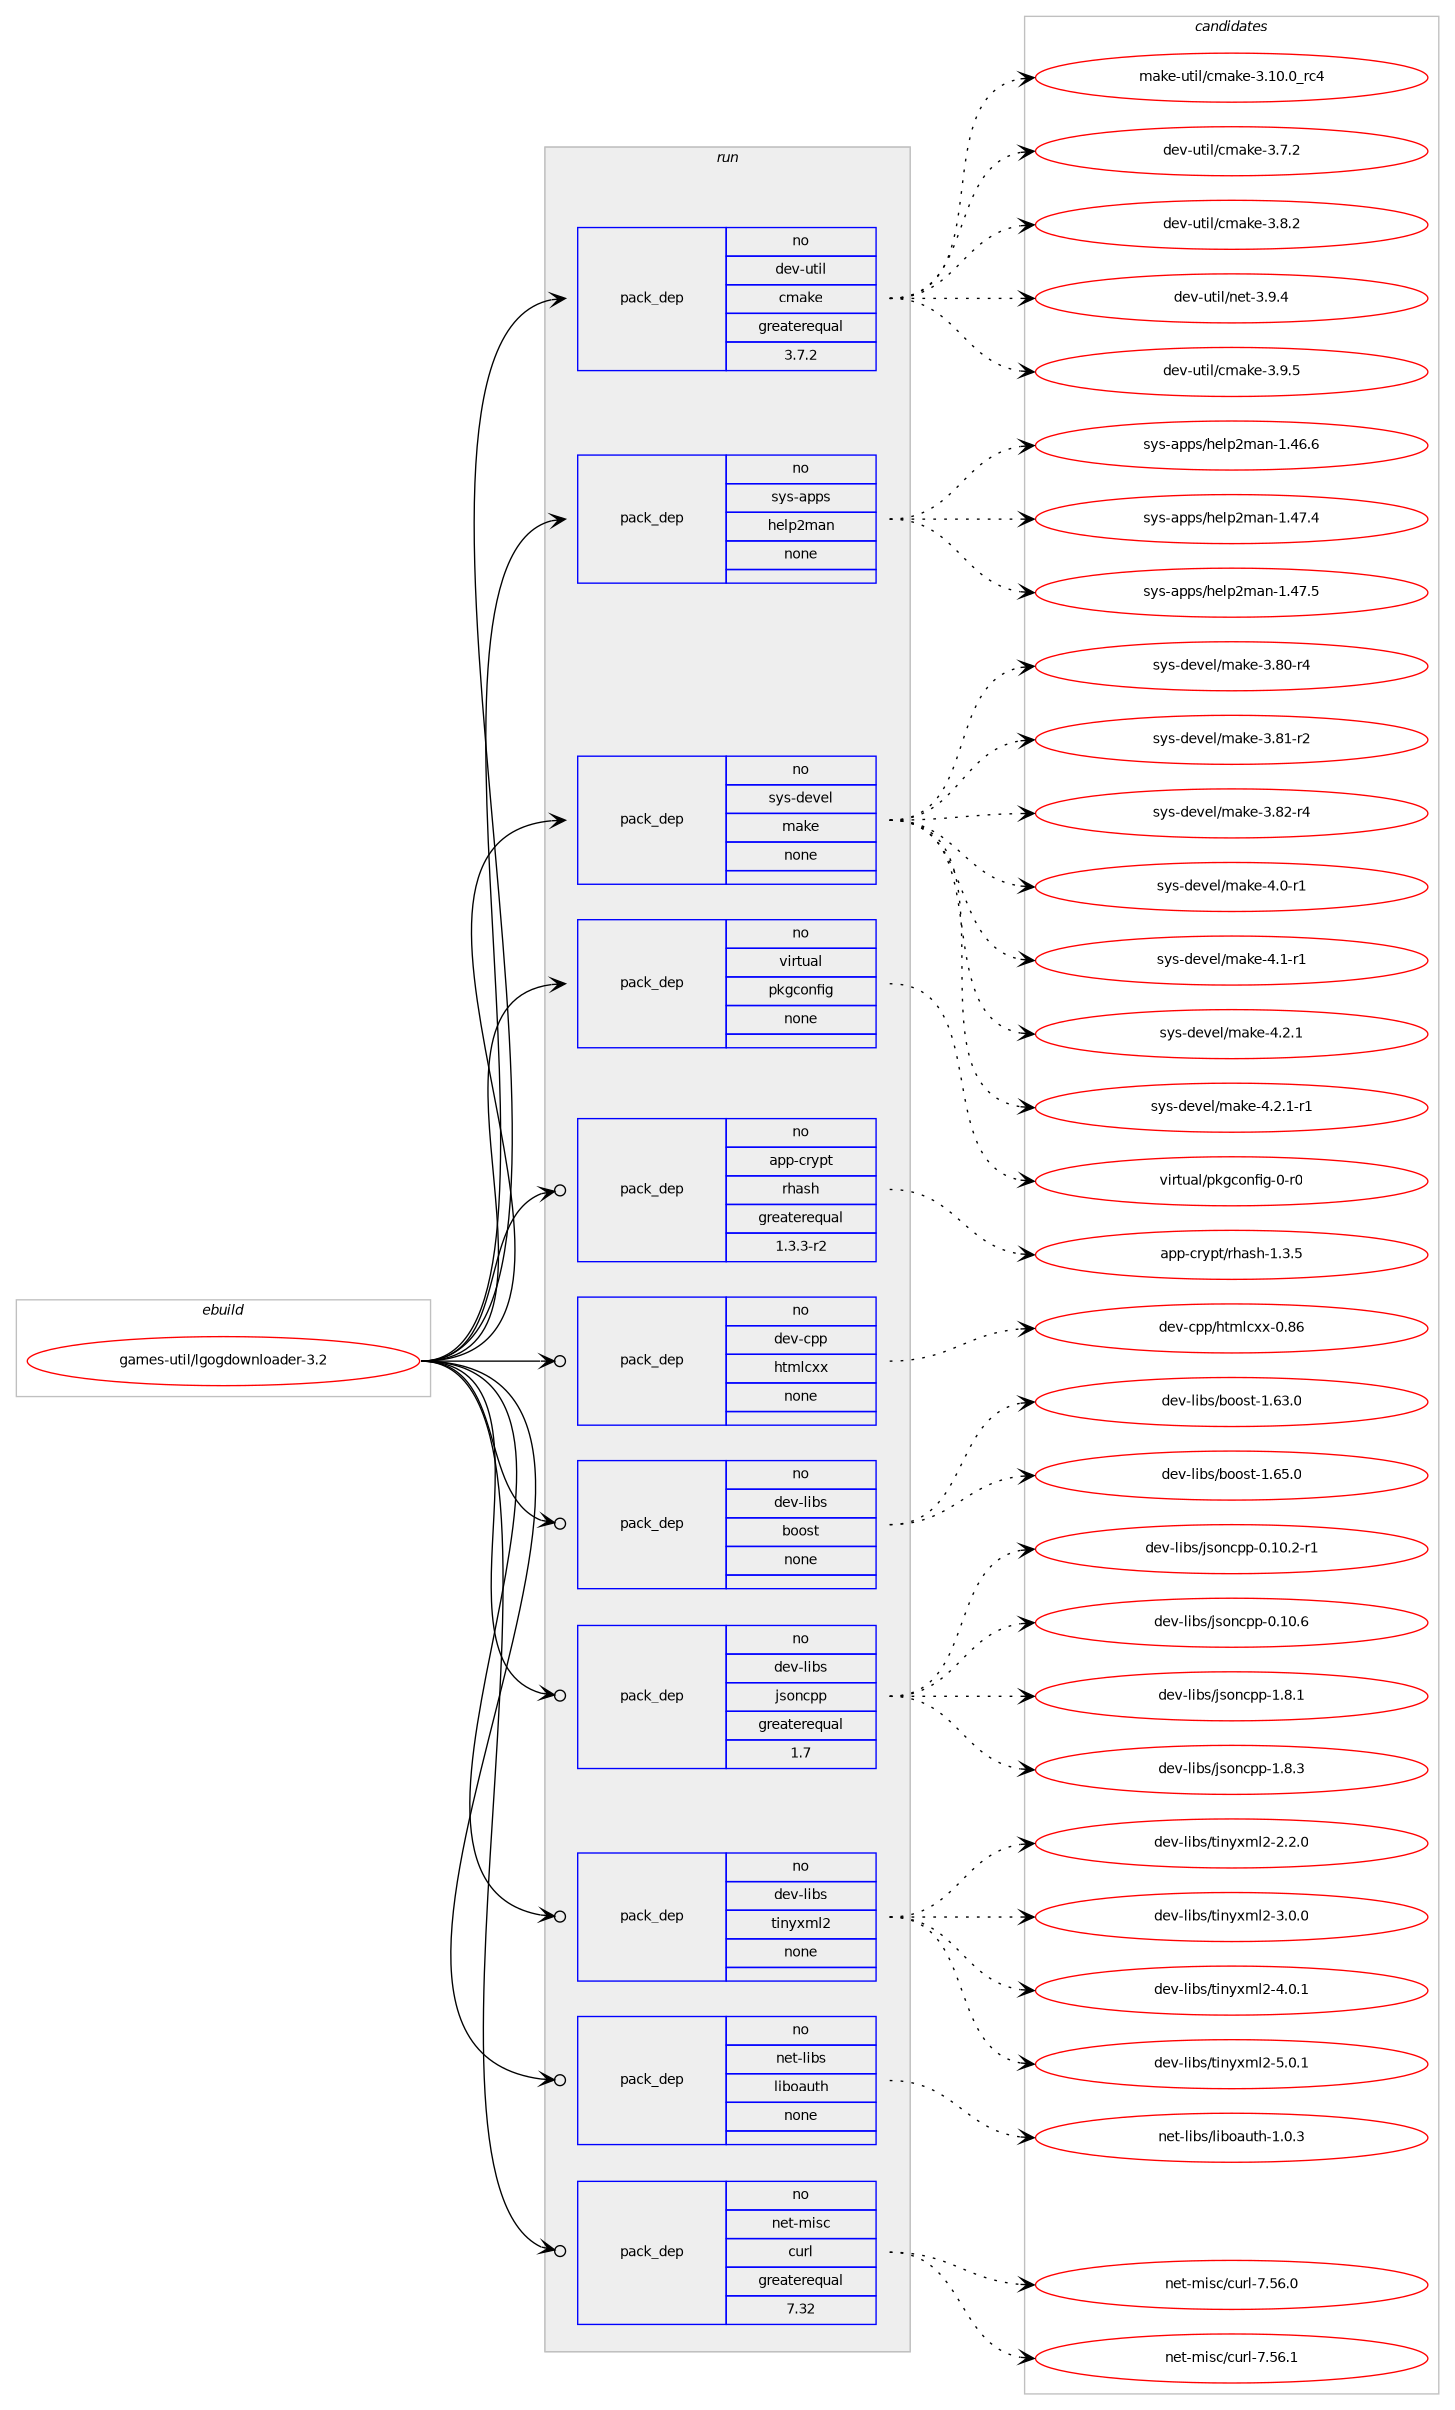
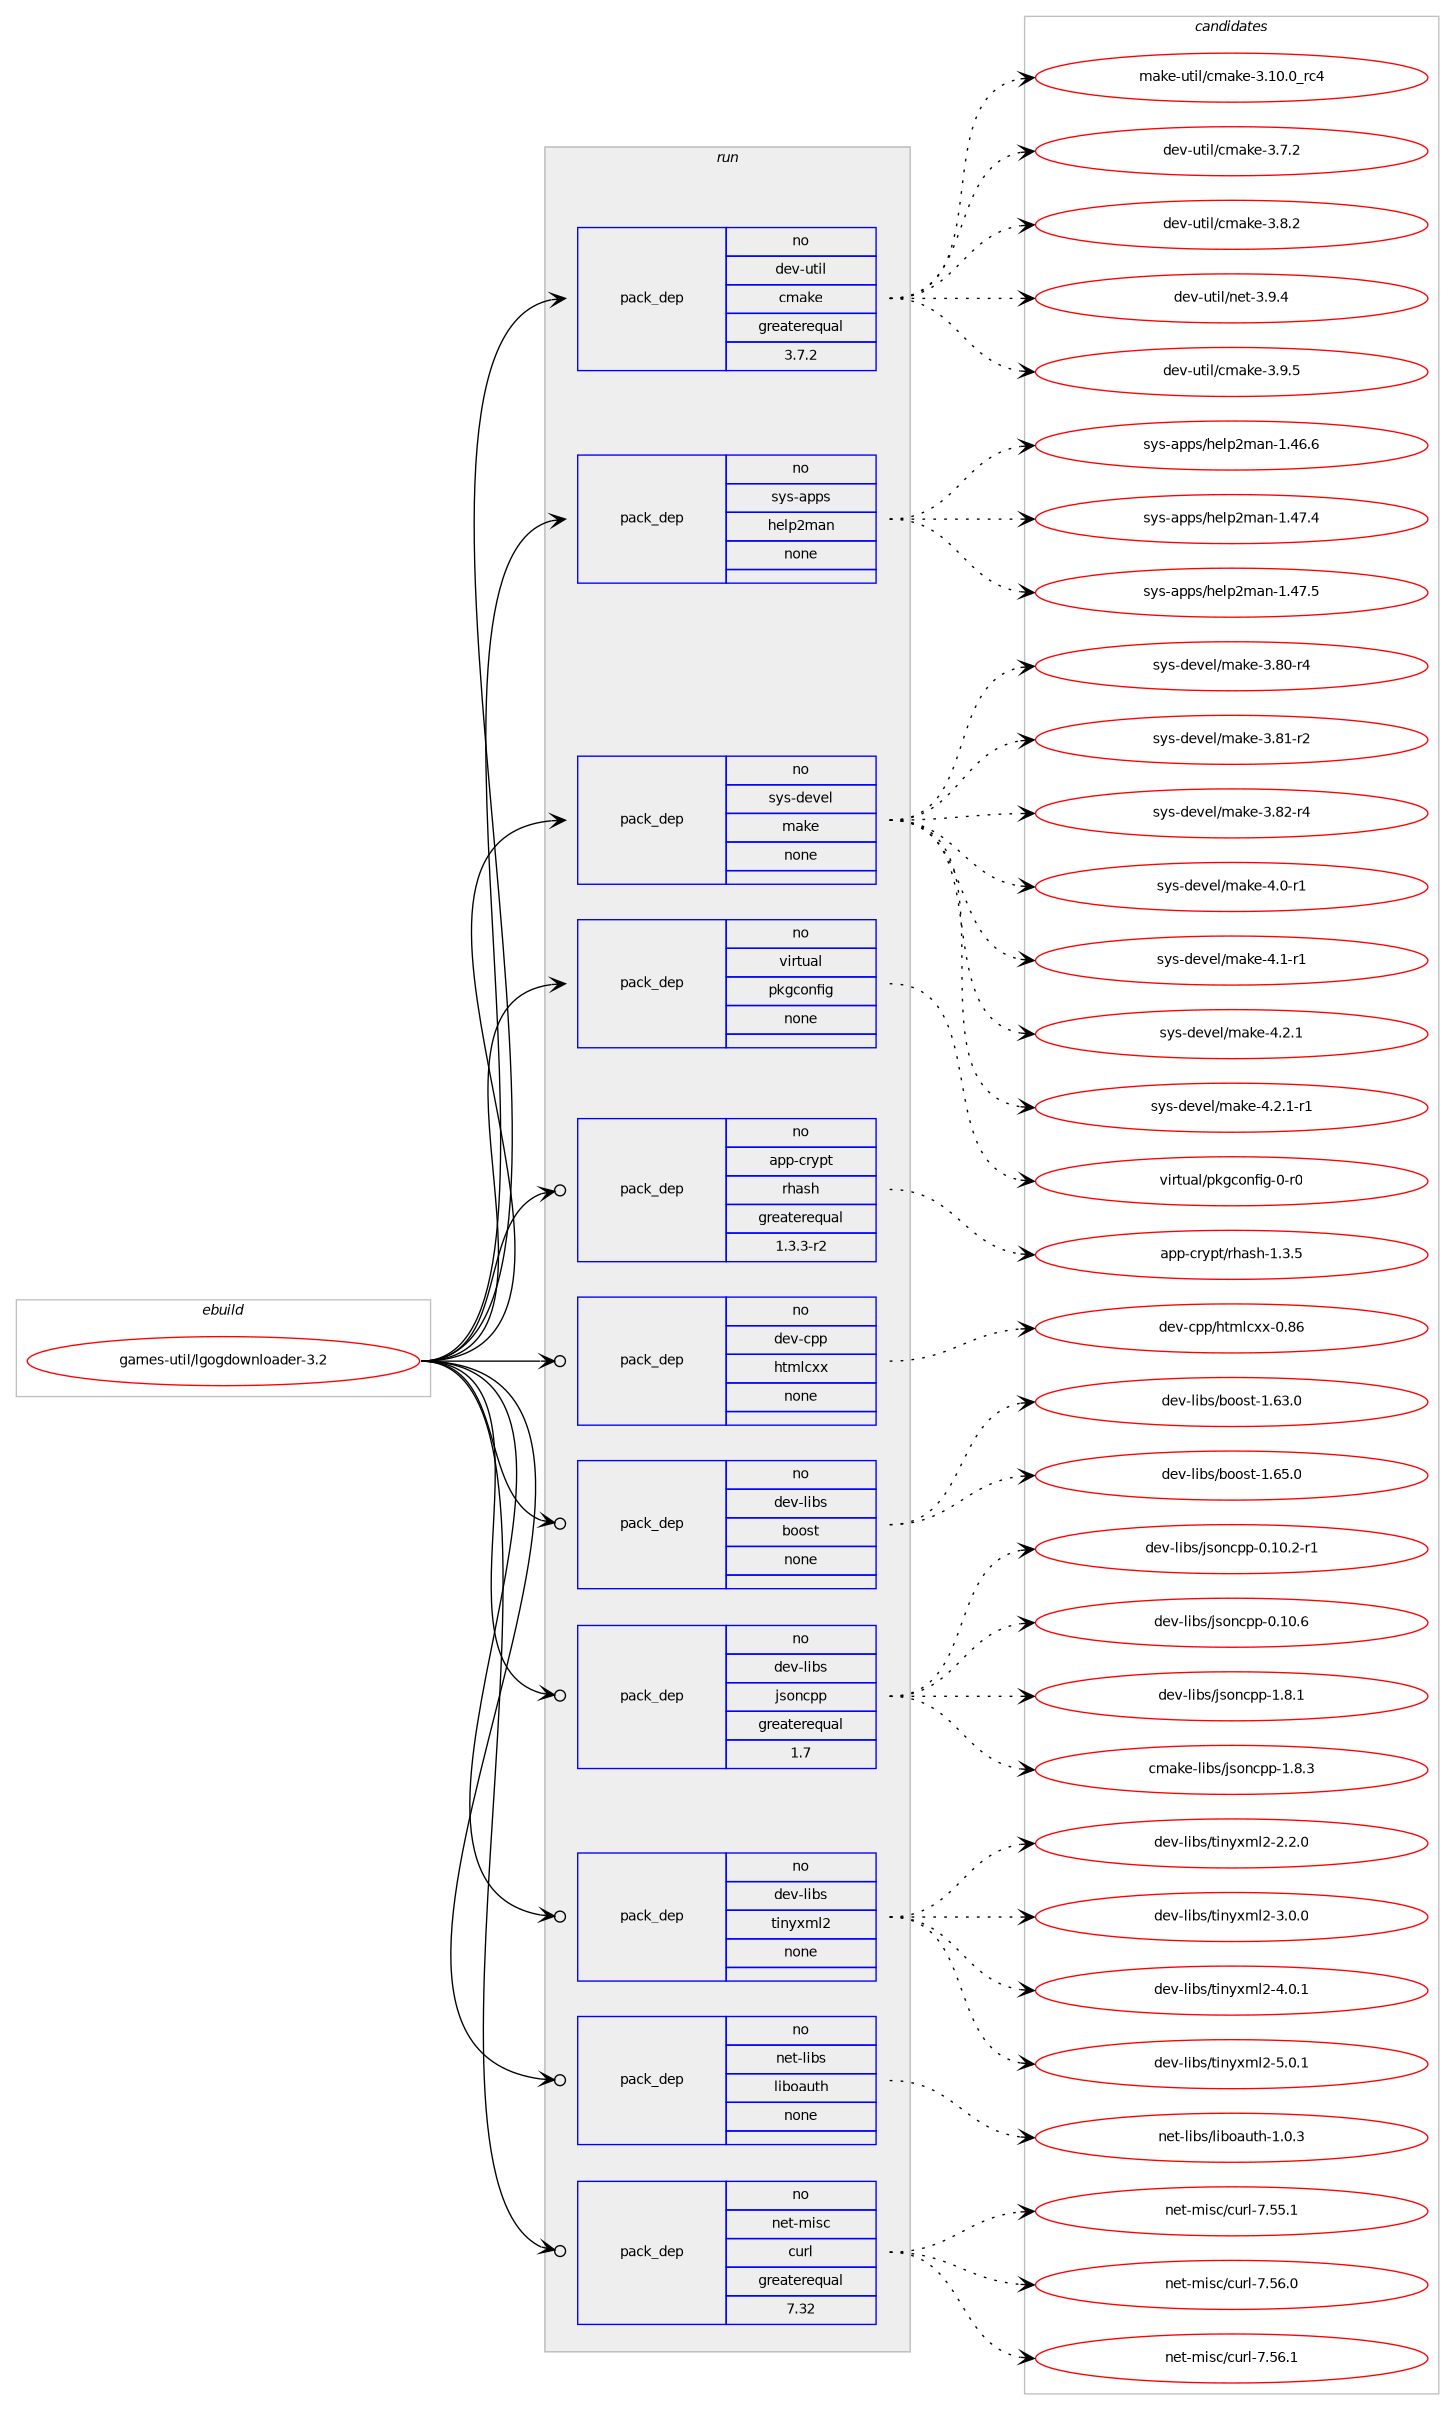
  digraph {
    compound=true
    concentrate=true
    fontname=Helvetica
    fontsize=10
    newrank=true
    rankdir=LR
    ranksep=1.5
    node [color=red fontname=Helvetica fontsize=10]
    edge [arrowhead=vee headport=w style=dotted tailport=e weight=100]
    n1 [label="games-util/lgogdownloader-3.2" width=4]
    n2 [color=blue label=<<TABLE BORDER="0" CELLBORDER="1" CELLSPACING="0" CELLPADDING="4" WIDTH="220"><TR><TD ROWSPAN="6" CELLPADDING="30">pack_dep</TD></TR><TR><TD WIDTH="110">no</TD></TR><TR><TD>dev-util</TD></TR><TR><TD>cmake</TD></TR><TR><TD>greaterequal</TD></TR><TR><TD>3.7.2</TD></TR></TABLE>> shape=none]
    n3 [color=blue label=<<TABLE BORDER="0" CELLBORDER="1" CELLSPACING="0" CELLPADDING="4" WIDTH="220"><TR><TD ROWSPAN="6" CELLPADDING="30">pack_dep</TD></TR><TR><TD WIDTH="110">no</TD></TR><TR><TD>sys-apps</TD></TR><TR><TD>help2man</TD></TR><TR><TD>none</TD></TR><TR><TD></TD></TR></TABLE>> shape=none]
    n4 [color=blue label=<<TABLE BORDER="0" CELLBORDER="1" CELLSPACING="0" CELLPADDING="4" WIDTH="220"><TR><TD ROWSPAN="6" CELLPADDING="30">pack_dep</TD></TR><TR><TD WIDTH="110">no</TD></TR><TR><TD>sys-devel</TD></TR><TR><TD>make</TD></TR><TR><TD>none</TD></TR><TR><TD></TD></TR></TABLE>> shape=none]
    n5 [color=blue label=<<TABLE BORDER="0" CELLBORDER="1" CELLSPACING="0" CELLPADDING="4" WIDTH="220"><TR><TD ROWSPAN="6" CELLPADDING="30">pack_dep</TD></TR><TR><TD WIDTH="110">no</TD></TR><TR><TD>virtual</TD></TR><TR><TD>pkgconfig</TD></TR><TR><TD>none</TD></TR><TR><TD></TD></TR></TABLE>> shape=none]
    n6 [color=blue label=<<TABLE BORDER="0" CELLBORDER="1" CELLSPACING="0" CELLPADDING="4" WIDTH="220"><TR><TD ROWSPAN="6" CELLPADDING="30">pack_dep</TD></TR><TR><TD WIDTH="110">no</TD></TR><TR><TD>app-crypt</TD></TR><TR><TD>rhash</TD></TR><TR><TD>greaterequal</TD></TR><TR><TD>1.3.3-r2</TD></TR></TABLE>> shape=none]
    n7 [color=blue label=<<TABLE BORDER="0" CELLBORDER="1" CELLSPACING="0" CELLPADDING="4" WIDTH="220"><TR><TD ROWSPAN="6" CELLPADDING="30">pack_dep</TD></TR><TR><TD WIDTH="110">no</TD></TR><TR><TD>dev-cpp</TD></TR><TR><TD>htmlcxx</TD></TR><TR><TD>none</TD></TR><TR><TD></TD></TR></TABLE>> shape=none]
    n8 [color=blue label=<<TABLE BORDER="0" CELLBORDER="1" CELLSPACING="0" CELLPADDING="4" WIDTH="220"><TR><TD ROWSPAN="6" CELLPADDING="30">pack_dep</TD></TR><TR><TD WIDTH="110">no</TD></TR><TR><TD>dev-libs</TD></TR><TR><TD>boost</TD></TR><TR><TD>none</TD></TR><TR><TD></TD></TR></TABLE>> shape=none]
    n9 [color=blue label=<<TABLE BORDER="0" CELLBORDER="1" CELLSPACING="0" CELLPADDING="4" WIDTH="220"><TR><TD ROWSPAN="6" CELLPADDING="30">pack_dep</TD></TR><TR><TD WIDTH="110">no</TD></TR><TR><TD>dev-libs</TD></TR><TR><TD>jsoncpp</TD></TR><TR><TD>greaterequal</TD></TR><TR><TD>1.7</TD></TR></TABLE>> shape=none]
    n10 [color=blue label=<<TABLE BORDER="0" CELLBORDER="1" CELLSPACING="0" CELLPADDING="4" WIDTH="220"><TR><TD ROWSPAN="6" CELLPADDING="30">pack_dep</TD></TR><TR><TD WIDTH="110">no</TD></TR><TR><TD>dev-libs</TD></TR><TR><TD>tinyxml2</TD></TR><TR><TD>none</TD></TR><TR><TD></TD></TR></TABLE>> shape=none]
    n11 [color=blue label=<<TABLE BORDER="0" CELLBORDER="1" CELLSPACING="0" CELLPADDING="4" WIDTH="220"><TR><TD ROWSPAN="6" CELLPADDING="30">pack_dep</TD></TR><TR><TD WIDTH="110">no</TD></TR><TR><TD>net-libs</TD></TR><TR><TD>liboauth</TD></TR><TR><TD>none</TD></TR><TR><TD></TD></TR></TABLE>> shape=none]
    n12 [color=blue label=<<TABLE BORDER="0" CELLBORDER="1" CELLSPACING="0" CELLPADDING="4" WIDTH="220"><TR><TD ROWSPAN="6" CELLPADDING="30">pack_dep</TD></TR><TR><TD WIDTH="110">no</TD></TR><TR><TD>net-misc</TD></TR><TR><TD>curl</TD></TR><TR><TD>greaterequal</TD></TR><TR><TD>7.32</TD></TR></TABLE>> shape=none]
    n13 [label="make-util/cmake-3.10.0_rc4" width=4]
    n14 [label="dev-util/cmake-3.7.2" width=4]
    n15 [label="dev-util/cmake-3.8.2" width=4]
    n16 [label="dev-util/net-3.9.4" width=4]
    n17 [label="dev-util/cmake-3.9.5" width=4]
    n18 [label="sys-apps/help2man-1.46.6" width=4]
    n19 [label="sys-apps/help2man-1.47.4" width=4]
    n20 [label="sys-apps/help2man-1.47.5" width=4]
    n21 [label="sys-devel/make-3.80-r4" width=4]
    n22 [label="sys-devel/make-3.81-r2" width=4]
    n23 [label="sys-devel/make-3.82-r4" width=4]
    n24 [label="sys-devel/make-4.0-r1" width=4]
    n25 [label="sys-devel/make-4.1-r1" width=4]
    n26 [label="sys-devel/make-4.2.1" width=4]
    n27 [label="sys-devel/make-4.2.1-r1" width=4]
    n28 [label="virtual/pkgconfig-0-r0" width=4]
    n29 [label="app-crypt/rhash-1.3.5" width=4]
    n30 [label="dev-cpp/htmlcxx-0.86" width=4]
    n31 [label="dev-libs/boost-1.63.0" width=4]
    n32 [label="dev-libs/boost-1.65.0" width=4]
    n33 [label="dev-libs/jsoncpp-0.10.2-r1" width=4]
    n34 [label="dev-libs/jsoncpp-0.10.6" width=4]
    n35 [label="dev-libs/jsoncpp-1.8.1" width=4]
-   n36 [label="dev-libs/jsoncpp-1.8.3" width=4]
+   n36 [label="cmake-libs/jsoncpp-1.8.3" width=4]
    n37 [label="dev-libs/tinyxml2-2.2.0" width=4]
    n38 [label="dev-libs/tinyxml2-3.0.0" width=4]
    n39 [label="dev-libs/tinyxml2-4.0.1" width=4]
    n40 [label="dev-libs/tinyxml2-5.0.1" width=4]
    n41 [label="net-libs/liboauth-1.0.3" width=4]
+   n42 [label="net-misc/curl-7.55.1" width=4]
    n43 [label="net-misc/curl-7.56.0" width=4]
    n44 [label="net-misc/curl-7.56.1" width=4]
    subgraph cluster_1 {
      color=gray
      label=<<i>ebuild</i>>
      rank=same
      n1
    }
    subgraph cluster_2 {
      color=gray
      label=<<i>dependencies</i>>
      subgraph cluster_3 {
        color=gray
        fillcolor="#eeeeee"
        label=<<i>compile</i>>
        style=filled
        subgraph sub_4 {
          color=gray
          fillcolor="#eeeeee"
          label=<<i>compile</i>>
          style=filled
          n2
        }
        subgraph sub_5 {
          color=gray
          fillcolor="#eeeeee"
          label=<<i>compile</i>>
          style=filled
          n3
        }
        subgraph sub_6 {
          color=gray
          fillcolor="#eeeeee"
          label=<<i>compile</i>>
          style=filled
          n4
        }
        subgraph sub_7 {
          color=gray
          fillcolor="#eeeeee"
          label=<<i>compile</i>>
          style=filled
          n5
        }
      }
      subgraph cluster_8 {
        color=gray
        fillcolor="#eeeeee"
        label=<<i>compile and run</i>>
        style=filled
        subgraph sub_9 {
          color=gray
          fillcolor="#eeeeee"
          label=<<i>compile and run</i>>
          style=filled
          n6
        }
        subgraph sub_10 {
          color=gray
          fillcolor="#eeeeee"
          label=<<i>compile and run</i>>
          style=filled
          n7
        }
        subgraph sub_11 {
          color=gray
          fillcolor="#eeeeee"
          label=<<i>compile and run</i>>
          style=filled
          n8
        }
        subgraph sub_12 {
          color=gray
          fillcolor="#eeeeee"
          label=<<i>compile and run</i>>
          style=filled
          n9
        }
        subgraph sub_13 {
          color=gray
          fillcolor="#eeeeee"
          label=<<i>compile and run</i>>
          style=filled
          n10
        }
        subgraph sub_14 {
          color=gray
          fillcolor="#eeeeee"
          label=<<i>compile and run</i>>
          style=filled
          n11
        }
        subgraph sub_15 {
          color=gray
          fillcolor="#eeeeee"
          label=<<i>compile and run</i>>
          style=filled
          n12
        }
      }
      subgraph cluster_16 {
        color=gray
        fillcolor="#eeeeee"
        label=<<i>run</i>>
        style=filled
      }
    }
    subgraph cluster_17 {
      color=gray
      label=<<i>candidates</i>>
      rank=same
      subgraph sub_18 {
        color=black
        label=<<i>candidates</i>>
        nodesep=1
        rank=same
        n13
        n14
        n15
        n16
        n17
      }
      subgraph sub_19 {
        color=black
        label=<<i>candidates</i>>
        nodesep=1
        rank=same
        n18
        n19
        n20
      }
      subgraph sub_20 {
        color=black
        label=<<i>candidates</i>>
        nodesep=1
        rank=same
        n21
        n22
        n23
        n24
        n25
        n26
        n27
      }
      subgraph sub_21 {
        color=black
        label=<<i>candidates</i>>
        nodesep=1
        rank=same
        n28
      }
      subgraph sub_22 {
        color=black
        label=<<i>candidates</i>>
        nodesep=1
        rank=same
        n29
      }
      subgraph sub_23 {
        color=black
        label=<<i>candidates</i>>
        nodesep=1
        rank=same
        n30
      }
      subgraph sub_24 {
        color=black
        label=<<i>candidates</i>>
        nodesep=1
        rank=same
        n31
        n32
      }
      subgraph sub_25 {
        color=black
        label=<<i>candidates</i>>
        nodesep=1
        rank=same
        n33
        n34
        n35
        n36
      }
      subgraph sub_26 {
        color=black
        label=<<i>candidates</i>>
        nodesep=1
        rank=same
        n37
        n38
        n39
        n40
      }
      subgraph sub_27 {
        color=black
        label=<<i>candidates</i>>
        nodesep=1
        rank=same
        n41
      }
      subgraph sub_28 {
        color=black
        label=<<i>candidates</i>>
        nodesep=1
        rank=same
+       n42
        n43
        n44
      }
    }
    n1 -> n2 [style=solid weight=20]
    n1 -> n3 [style=solid weight=20]
    n1 -> n4 [style=solid weight=20]
    n1 -> n5 [style=solid weight=20]
    n1 -> n6 [arrowhead=odotvee style=solid weight=20]
    n1 -> n7 [arrowhead=odotvee style=solid weight=20]
    n1 -> n8 [arrowhead=odotvee style=solid weight=20]
    n1 -> n9 [arrowhead=odotvee style=solid weight=20]
    n1 -> n10 [arrowhead=odotvee style=solid weight=20]
    n1 -> n11 [arrowhead=odotvee style=solid weight=20]
    n1 -> n12 [arrowhead=odotvee style=solid weight=20]
    n2 -> n13
    n2 -> n14
    n2 -> n15
    n2 -> n16
    n2 -> n17
    n3 -> n18
    n3 -> n19
    n3 -> n20
    n4 -> n21
    n4 -> n22
    n4 -> n23
    n4 -> n24
    n4 -> n25
    n4 -> n26
    n4 -> n27
    n5 -> n28
    n6 -> n29
    n7 -> n30
    n8 -> n31
    n8 -> n32
    n9 -> n33
    n9 -> n34
    n9 -> n35
    n9 -> n36
    n10 -> n37
    n10 -> n38
    n10 -> n39
    n10 -> n40
    n11 -> n41
+   n12 -> n42
    n12 -> n43
    n12 -> n44
  }
